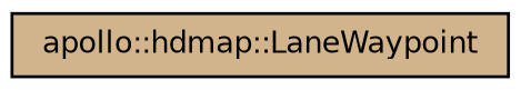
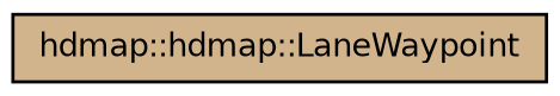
  digraph {
    rankdir=LR
-   n1 [color=black fillcolor=tan fontname=Helvetica fontsize=10 height=0.2 label="apollo::hdmap::LaneWaypoint" shape=record style=filled width=0.4]
+   n1 [color=black fillcolor=tan fontname=Helvetica fontsize=10 height=0.2 label="hdmap::hdmap::LaneWaypoint" shape=record style=filled width=0.4]
  }
